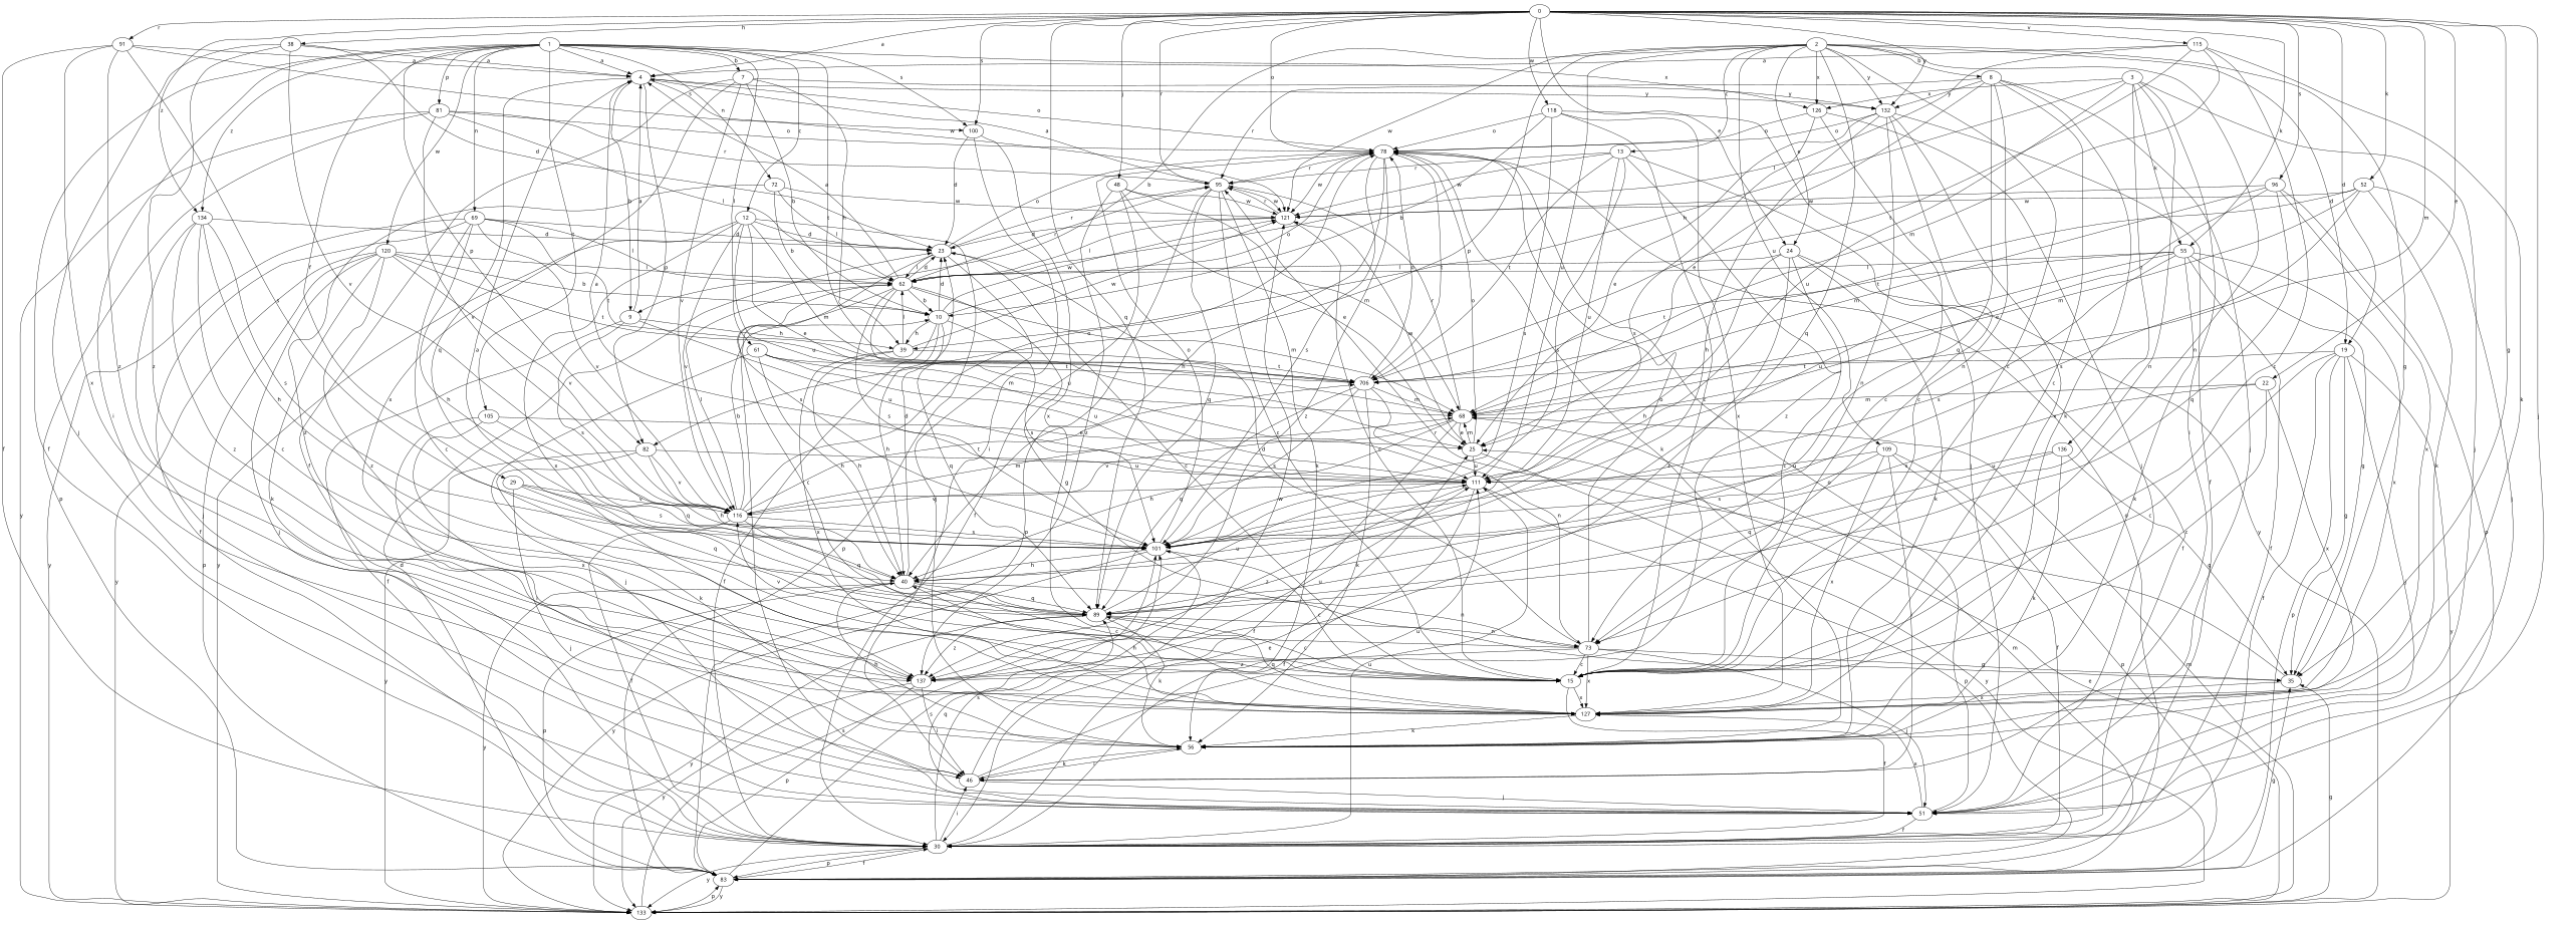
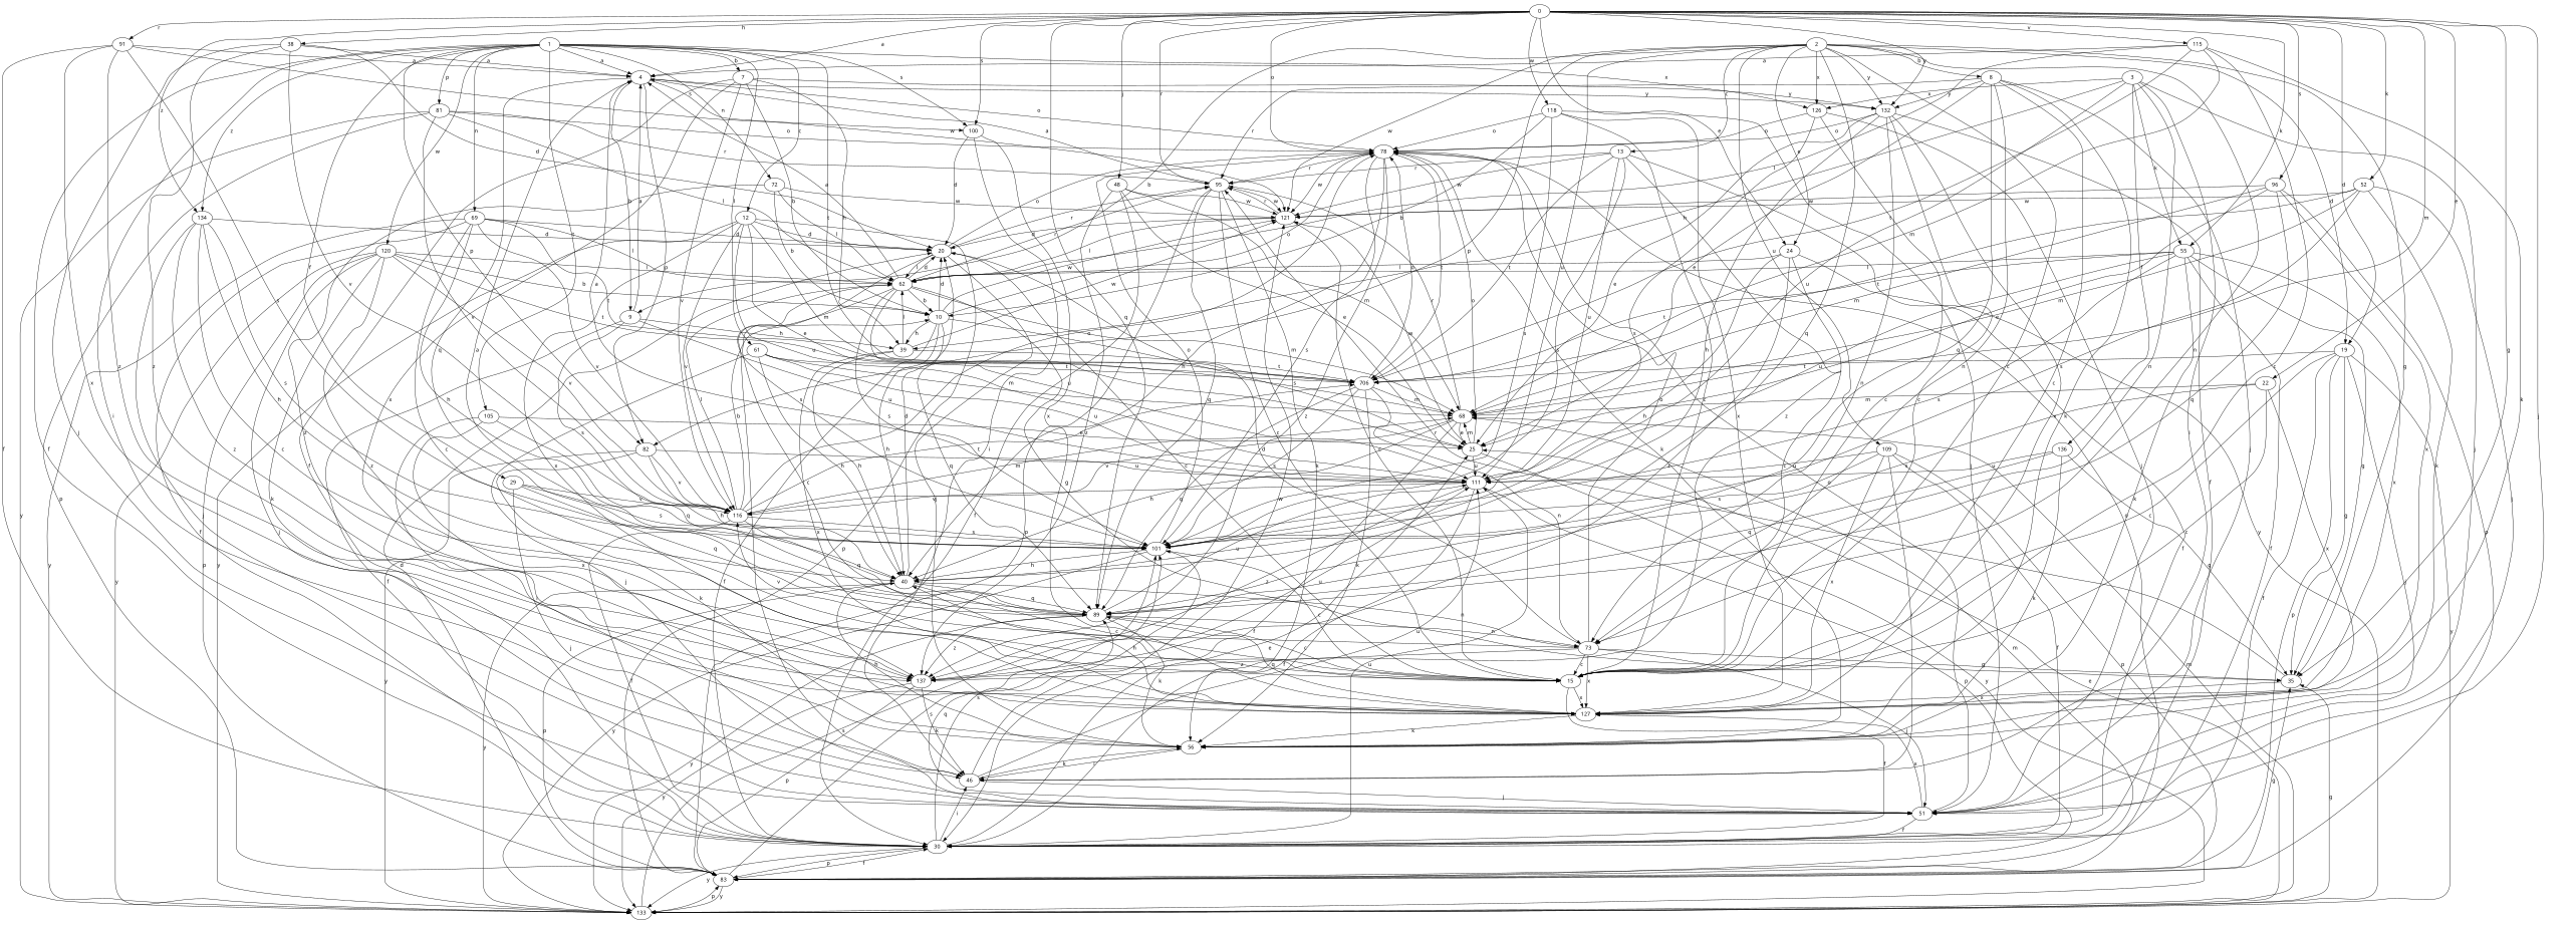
  strict digraph {
    fontname="Noto Sans"
    node [fontname="Noto Sans"]
    edge [fontname="Noto Sans"]
    0
    4
    19
    22
    24
    35
    38
    48
    51
    52
    55
    68
    78
    89
    91
    95
    96
    100
    115
    118
    132
    134
    82
    9
    30
    n26 [label=706]
    15
    83
    133
    127
    101
    56
    40
    137
    62
    116
-   20 [label=23]
+   20
    121
    25
    111
    73
    46
    10
    1
    7
    12
    29
    61
    69
    72
    81
    105
    120
    126
    39
    2
    8
    13
    109
    3
    136
    0 -> 4 [label=a]
    0 -> 19 [label=d]
    0 -> 22 [label=e]
    0 -> 24 [label=e]
    0 -> 35 [label=g]
    0 -> 38 [label=h]
    0 -> 48 [label=j]
    0 -> 51 [label=j]
    0 -> 52 [label=k]
    0 -> 55 [label=k]
    0 -> 68 [label=m]
    0 -> 78 [label=o]
    0 -> 89 [label=q]
    0 -> 91 [label=r]
    0 -> 95 [label=r]
    0 -> 96 [label=s]
    0 -> 100 [label=s]
    0 -> 115 [label=v]
    0 -> 118 [label=w]
    0 -> 132 [label=y]
    0 -> 134 [label=z]
    4 -> 78 [label=o]
    4 -> 89 [label=q]
    4 -> 100 [label=s]
    4 -> 132 [label=y]
    4 -> 82 [label=p]
    4 -> 9 [label=b]
    19 -> 35 [label=g]
    19 -> 51 [label=j]
    19 -> 30 [label=f]
    19 -> n26 [label=t]
    19 -> 15 [label=c]
    19 -> 83 [label=p]
    19 -> 133 [label=y]
    22 -> 68 [label=m]
    22 -> 15 [label=c]
    22 -> 127 [label=x]
    22 -> 101 [label=s]
    24 -> 30 [label=f]
    24 -> 15 [label=c]
-   24 -> 56 [label=k]
    24 -> 40 [label=h]
    24 -> 137 [label=z]
    24 -> 62 [label=l]
    35 -> 95 [label=r]
    35 -> 127 [label=x]
    38 -> 4 [label=a]
    38 -> 51 [label=j]
    38 -> 137 [label=z]
    38 -> 116 [label=v]
    38 -> 20 [label=d]
    48 -> 68 [label=m]
    48 -> 30 [label=f]
    48 -> 137 [label=z]
    48 -> 121 [label=w]
    48 -> 25 [label=e]
    51 -> 78 [label=o]
    51 -> 89 [label=q]
    51 -> 30 [label=f]
    51 -> 127 [label=x]
    52 -> 51 [label=j]
    52 -> 68 [label=m]
    52 -> n26 [label=t]
    52 -> 101 [label=s]
    52 -> 56 [label=k]
    52 -> 121 [label=w]
    55 -> 35 [label=g]
    55 -> 30 [label=f]
    55 -> n26 [label=t]
    55 -> 127 [label=x]
    55 -> 101 [label=s]
    55 -> 56 [label=k]
    55 -> 62 [label=l]
    55 -> 111 [label=u]
    68 -> 95 [label=r]
    68 -> 30 [label=f]
    68 -> 40 [label=h]
    68 -> 116 [label=v]
    68 -> 25 [label=e]
    78 -> 95 [label=r]
    78 -> n26 [label=t]
    78 -> 101 [label=s]
    78 -> 56 [label=k]
    78 -> 40 [label=h]
    78 -> 137 [label=z]
    78 -> 121 [label=w]
    89 -> 4 [label=a]
    89 -> 15 [label=c]
    89 -> 133 [label=y]
    89 -> 56 [label=k]
    89 -> 137 [label=z]
    89 -> 111 [label=u]
    89 -> 73 [label=n]
    91 -> 4 [label=a]
    91 -> 30 [label=f]
    91 -> 127 [label=x]
    91 -> 101 [label=s]
    91 -> 137 [label=z]
    91 -> 121 [label=w]
    95 -> 4 [label=a]
    95 -> 89 [label=q]
    95 -> 15 [label=c]
    95 -> 83 [label=p]
    95 -> 56 [label=k]
    95 -> 121 [label=w]
    96 -> 68 [label=m]
    96 -> 89 [label=q]
    96 -> 83 [label=p]
    96 -> 127 [label=x]
    96 -> 121 [label=w]
    96 -> 25 [label=e]
    100 -> 127 [label=x]
    100 -> 20 [label=d]
    100 -> 46 [label=i]
    115 -> 4 [label=a]
    115 -> 68 [label=m]
    115 -> n26 [label=t]
    115 -> 15 [label=c]
    115 -> 56 [label=k]
    115 -> 62 [label=l]
    118 -> 51 [label=j]
    118 -> 78 [label=o]
    118 -> 15 [label=c]
    118 -> 127 [label=x]
    118 -> 101 [label=s]
    118 -> 10 [label=b]
    132 -> 78 [label=o]
    132 -> 30 [label=f]
    132 -> 15 [label=c]
    132 -> 127 [label=x]
    132 -> 40 [label=h]
    132 -> 25 [label=e]
    132 -> 73 [label=n]
    134 -> 51 [label=j]
    134 -> 15 [label=c]
    134 -> 101 [label=s]
    134 -> 40 [label=h]
    134 -> 137 [label=z]
    134 -> 20 [label=d]
    82 -> 133 [label=y]
    82 -> 56 [label=k]
    82 -> 40 [label=h]
    82 -> 116 [label=v]
    82 -> 111 [label=u]
    9 -> 4 [label=a]
    9 -> 30 [label=f]
    9 -> 101 [label=s]
    9 -> 111 [label=u]
    9 -> 39 [label=h]
    30 -> 83 [label=p]
    30 -> 133 [label=y]
    30 -> 101 [label=s]
    30 -> 25 [label=e]
    30 -> 111 [label=u]
    30 -> 46 [label=i]
    n26 -> 68 [label=m]
    n26 -> 78 [label=o]
    n26 -> 89 [label=q]
    n26 -> 101 [label=s]
    n26 -> 56 [label=k]
    n26 -> 73 [label=n]
    15 -> 30 [label=f]
    15 -> 127 [label=x]
    83 -> 35 [label=g]
    83 -> 68 [label=m]
    83 -> 78 [label=o]
    83 -> 30 [label=f]
    83 -> 133 [label=y]
    83 -> 101 [label=s]
    83 -> 20 [label=d]
    133 -> 35 [label=g]
    133 -> 68 [label=m]
    133 -> 83 [label=p]
    133 -> 101 [label=s]
    133 -> 25 [label=e]
    127 -> 89 [label=q]
    127 -> 56 [label=k]
    127 -> 40 [label=h]
    101 -> 78 [label=o]
    101 -> 15 [label=c]
    101 -> 133 [label=y]
    101 -> 40 [label=h]
    56 -> 40 [label=h]
    56 -> 46 [label=i]
    40 -> 89 [label=q]
    40 -> 15 [label=c]
    40 -> 83 [label=p]
    40 -> 133 [label=y]
    40 -> 20 [label=d]
    40 -> 73 [label=n]
    137 -> 83 [label=p]
    137 -> 133 [label=y]
    137 -> 111 [label=u]
-   137 -> 46 [label=i]
+   137 -> 46 [label=k]
    62 -> 4 [label=a]
    62 -> 35 [label=g]
    62 -> 68 [label=m]
    62 -> 95 [label=r]
    62 -> 15 [label=c]
    62 -> 101 [label=s]
    62 -> 20 [label=d]
    62 -> 111 [label=u]
    62 -> 46 [label=i]
    62 -> 10 [label=b]
    116 -> 68 [label=m]
    116 -> 78 [label=o]
    116 -> 89 [label=q]
    116 -> 30 [label=f]
    116 -> n26 [label=t]
    116 -> 101 [label=s]
    116 -> 62 [label=l]
    116 -> 10 [label=b]
    20 -> 78 [label=o]
    20 -> 95 [label=r]
    20 -> 15 [label=c]
    20 -> 101 [label=s]
    20 -> 56 [label=j]
    20 -> 62 [label=l]
    121 -> 95 [label=r]
    121 -> 15 [label=c]
    121 -> 62 [label=l]
    121 -> 20 [label=d]
    25 -> 68 [label=m]
    25 -> 78 [label=o]
    25 -> 133 [label=y]
    25 -> 121 [label=w]
    25 -> 111 [label=u]
    111 -> 4 [label=a]
    111 -> 30 [label=f]
    111 -> 83 [label=p]
    111 -> 137 [label=z]
    111 -> 116 [label=v]
    73 -> 35 [label=g]
    73 -> 51 [label=j]
    73 -> 78 [label=o]
    73 -> 15 [label=c]
    73 -> 127 [label=x]
    73 -> 137 [label=z]
    73 -> 116 [label=v]
    73 -> 20 [label=d]
    46 -> 51 [label=j]
    46 -> 56 [label=k]
    46 -> 121 [label=w]
    46 -> 111 [label=u]
    10 -> 78 [label=o]
    10 -> 89 [label=q]
    10 -> 30 [label=f]
-   10 -> 101 [label=s]
+   10 -> 25 [label=s]
    10 -> 40 [label=h]
    10 -> 20 [label=d]
    10 -> 121 [label=w]
    10 -> 39 [label=h]
    1 -> 4 [label=a]
    1 -> 100 [label=s]
    1 -> 134 [label=z]
    1 -> 82 [label=p]
    1 -> 30 [label=f]
    1 -> n26 [label=t]
    1 -> 46 [label=i]
    1 -> 7 [label=b]
    1 -> 12 [label=c]
    1 -> 29 [label=f]
    1 -> 61 [label=l]
    1 -> 69 [label=n]
    1 -> 72 [label=n]
    1 -> 81 [label=p]
    1 -> 105 [label=t]
    1 -> 120 [label=w]
    1 -> 126 [label=x]
    7 -> 132 [label=y]
    7 -> 30 [label=f]
    7 -> 127 [label=x]
    7 -> 116 [label=v]
    7 -> 10 [label=b]
    7 -> 39 [label=h]
    12 -> 68 [label=m]
    12 -> 83 [label=p]
    12 -> 133 [label=y]
    12 -> 127 [label=x]
    12 -> 116 [label=v]
    12 -> 20 [label=d]
    12 -> 25 [label=e]
    12 -> 111 [label=u]
    29 -> 51 [label=j]
    29 -> 89 [label=q]
    29 -> 101 [label=s]
    29 -> 116 [label=v]
    61 -> 51 [label=j]
    61 -> 68 [label=m]
    61 -> n26 [label=t]
    61 -> 40 [label=h]
    61 -> 111 [label=u]
    69 -> 30 [label=f]
    69 -> n26 [label=t]
    69 -> 15 [label=c]
    69 -> 133 [label=y]
    69 -> 40 [label=h]
    69 -> 62 [label=l]
    69 -> 116 [label=v]
    69 -> 20 [label=d]
    72 -> 137 [label=z]
    72 -> 62 [label=l]
    72 -> 121 [label=w]
    72 -> 10 [label=b]
    81 -> 78 [label=o]
    81 -> 95 [label=r]
    81 -> 83 [label=p]
    81 -> 133 [label=y]
    81 -> 62 [label=l]
    81 -> 116 [label=v]
    105 -> 89 [label=q]
    105 -> 127 [label=x]
    105 -> 25 [label=e]
    105 -> 46 [label=i]
    120 -> 51 [label=j]
    120 -> n26 [label=t]
    120 -> 83 [label=p]
    120 -> 133 [label=y]
    120 -> 56 [label=k]
    120 -> 137 [label=z]
    120 -> 62 [label=l]
    120 -> 116 [label=v]
    120 -> 10 [label=b]
    126 -> 51 [label=j]
    126 -> 78 [label=o]
    126 -> 15 [label=c]
    126 -> 101 [label=s]
    39 -> n26 [label=t]
    39 -> 127 [label=x]
    39 -> 40 [label=h]
    39 -> 62 [label=l]
    39 -> 121 [label=w]
    2 -> 19 [label=d]
    2 -> 24 [label=e]
    2 -> 35 [label=g]
    2 -> 89 [label=q]
    2 -> 132 [label=y]
    2 -> 82 [label=p]
    2 -> 9 [label=b]
    2 -> 15 [label=c]
    2 -> 121 [label=w]
    2 -> 111 [label=u]
    2 -> 73 [label=n]
    2 -> 126 [label=x]
    2 -> 8 [label=b]
    2 -> 13 [label=c]
    2 -> 109 [label=u]
    8 -> 51 [label=j]
    8 -> 89 [label=q]
    8 -> 95 [label=r]
    8 -> 132 [label=y]
    8 -> 15 [label=c]
    8 -> 56 [label=k]
    8 -> 25 [label=e]
    8 -> 73 [label=n]
    13 -> 95 [label=r]
    13 -> n26 [label=t]
    13 -> 133 [label=y]
    13 -> 101 [label=s]
    13 -> 137 [label=z]
    13 -> 121 [label=w]
    13 -> 111 [label=u]
    109 -> 30 [label=f]
    109 -> 83 [label=p]
    109 -> 127 [label=x]
    109 -> 101 [label=s]
    109 -> 111 [label=u]
    109 -> 46 [label=i]
    3 -> 51 [label=j]
    3 -> 55 [label=k]
    3 -> 111 [label=u]
    3 -> 73 [label=n]
    3 -> 46 [label=i]
    3 -> 126 [label=x]
    3 -> 39 [label=h]
-   3 -> 136 [label=z]
+   3 -> 136 [label=f]
    136 -> 35 [label=g]
    136 -> 89 [label=q]
    136 -> 56 [label=k]
    136 -> 111 [label=u]
  }
